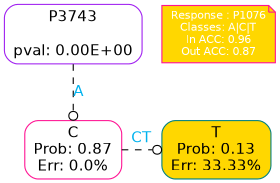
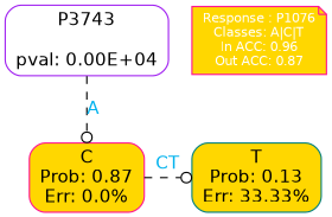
  digraph {
    ranksep=equally
    splines=polylines
    node [color=deeppink fillcolor=white fontname=helvetica shape=box style="filled, rounded"]
    edge [arrowhead=odot fontcolor=deepskyblue2 fontname=helvetica style=dashed]
-   n1 [label="C\nProb: 0.87\nErr: 0.0%"]
+   n1 [fillcolor=gold label="C\nProb: 0.87\nErr: 0.0%"]
    n2 [color=teal fillcolor=gold label="T\nProb: 0.13\nErr: 33.33%"]
    n3 [align=left fillcolor=gold fontcolor=white fontsize=10 label="Response : P1076\nClasses: A|C|T\nIn ACC: 0.96\nOut ACC: 0.87\n" shape=note style=filled]
-   n4 [color=purple label="P3743\n\npval: 0.00E+00"]
+   n4 [color=purple label="P3743\n\npval: 0.00E+04"]
    subgraph sub_1 {
      rank=same
      n1
      n2
    }
    subgraph sub_2 {
      rank=same
      n3
      n4
    }
    n1 -> n2 [label=CT]
    n4 -> n1 [label=A]
  }
